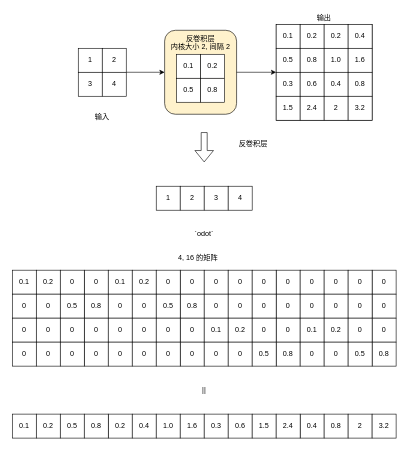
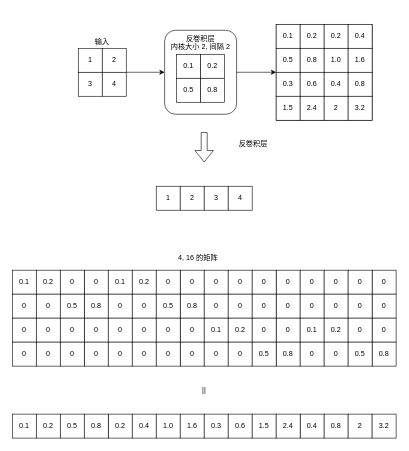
  <mxCell id="0" />
  <mxCell id="1" parent="0" />
  <mxCell id="2" style="rounded=0;orthogonalLoop=1;jettySize=auto;html=1;exitX=1;exitY=0;exitDx=0;exitDy=0;entryX=0;entryY=0.5;entryDx=0;entryDy=0;" parent="1" source="38" target="3" edge="1"><mxGeometry relative="1" as="geometry"><mxPoint x="220" y="120" as="sourcePoint" /></mxGeometry></mxCell>
- <mxCell id="3" value="反卷积层&lt;br&gt;内核大小 2, 间隔 2" style="rounded=1;whiteSpace=wrap;html=1;verticalAlign=top;fillColor=#fff2cc;" parent="1" vertex="1"><mxGeometry x="274" y="50" width="120" height="140" as="geometry" /></mxCell>
+ <mxCell id="3" value="反卷积层&lt;br&gt;内核大小 2, 间隔 2" style="rounded=1;whiteSpace=wrap;html=1;verticalAlign=top;" parent="1" vertex="1"><mxGeometry x="274" y="50" width="120" height="140" as="geometry" /></mxCell>
  <mxCell id="4" value="0.1" style="rounded=0;whiteSpace=wrap;html=1;" parent="1" vertex="1"><mxGeometry x="294" y="90" width="40" height="40" as="geometry" /></mxCell>
  <mxCell id="5" value="0.2" style="rounded=0;whiteSpace=wrap;html=1;" parent="1" vertex="1"><mxGeometry x="334" y="90" width="40" height="40" as="geometry" /></mxCell>
  <mxCell id="6" value="0.5" style="rounded=0;whiteSpace=wrap;html=1;" parent="1" vertex="1"><mxGeometry x="294" y="130" width="40" height="40" as="geometry" /></mxCell>
  <mxCell id="7" value="0.8" style="rounded=0;whiteSpace=wrap;html=1;" parent="1" vertex="1"><mxGeometry x="334" y="130" width="40" height="40" as="geometry" /></mxCell>
  <mxCell id="8" style="rounded=0;orthogonalLoop=1;jettySize=auto;html=1;exitX=1;exitY=0.5;exitDx=0;exitDy=0;" parent="1" source="3" edge="1"><mxGeometry relative="1" as="geometry"><mxPoint x="230" y="130" as="sourcePoint" /><mxPoint x="460" y="120" as="targetPoint" /></mxGeometry></mxCell>
- <mxCell id="9" value="输出" style="text;html=1;strokeColor=none;fillColor=none;align=center;verticalAlign=middle;whiteSpace=wrap;rounded=0;" parent="1" vertex="1"><mxGeometry x="510" y="20" width="60" height="20" as="geometry" /></mxCell>
  <mxCell id="10" value="1" style="rounded=0;whiteSpace=wrap;html=1;" parent="1" vertex="1"><mxGeometry x="260" y="310" width="40" height="40" as="geometry" /></mxCell>
  <mxCell id="11" value="2" style="rounded=0;whiteSpace=wrap;html=1;" parent="1" vertex="1"><mxGeometry x="300" y="310" width="40" height="40" as="geometry" /></mxCell>
  <mxCell id="12" value="3" style="rounded=0;whiteSpace=wrap;html=1;" parent="1" vertex="1"><mxGeometry x="340" y="310" width="40" height="40" as="geometry" /></mxCell>
  <mxCell id="13" value="4" style="rounded=0;whiteSpace=wrap;html=1;" parent="1" vertex="1"><mxGeometry x="380" y="310" width="40" height="40" as="geometry" /></mxCell>
  <mxCell id="14" value="" style="shape=flexArrow;endArrow=classic;html=1;" parent="1" edge="1"><mxGeometry width="50" height="50" relative="1" as="geometry"><mxPoint x="340" y="220" as="sourcePoint" /><mxPoint x="340" y="270" as="targetPoint" /></mxGeometry></mxCell>
  <mxCell id="15" value="0.1" style="rounded=0;whiteSpace=wrap;html=1;" parent="1" vertex="1"><mxGeometry x="20" y="450" width="40" height="40" as="geometry" /></mxCell>
  <mxCell id="16" value="0" style="rounded=0;whiteSpace=wrap;html=1;" parent="1" vertex="1"><mxGeometry x="140" y="450" width="40" height="40" as="geometry" /></mxCell>
  <mxCell id="17" value="0.2" style="rounded=0;whiteSpace=wrap;html=1;" parent="1" vertex="1"><mxGeometry x="60" y="450" width="40" height="40" as="geometry" /></mxCell>
  <mxCell id="18" value="0" style="rounded=0;whiteSpace=wrap;html=1;" parent="1" vertex="1"><mxGeometry x="100" y="450" width="40" height="40" as="geometry" /></mxCell>
- <mxCell id="19" value="`odot`" style="text;html=1;strokeColor=none;fillColor=none;align=center;verticalAlign=middle;whiteSpace=wrap;rounded=0;" parent="1" vertex="1"><mxGeometry x="310" y="370" width="60" height="40" as="geometry" /></mxCell>
  <mxCell id="20" value="0" style="rounded=0;whiteSpace=wrap;html=1;" parent="1" vertex="1"><mxGeometry x="20" y="490" width="40" height="40" as="geometry" /></mxCell>
  <mxCell id="21" style="edgeStyle=none;rounded=0;orthogonalLoop=1;jettySize=auto;html=1;exitX=0;exitY=0.5;exitDx=0;exitDy=0;entryX=0.75;entryY=0.5;entryDx=0;entryDy=0;entryPerimeter=0;" parent="1" source="22" target="24" edge="1"><mxGeometry relative="1" as="geometry" /></mxCell>
  <mxCell id="22" value="0.8" style="rounded=0;whiteSpace=wrap;html=1;" parent="1" vertex="1"><mxGeometry x="140" y="490" width="40" height="40" as="geometry" /></mxCell>
  <mxCell id="23" value="0" style="rounded=0;whiteSpace=wrap;html=1;" parent="1" vertex="1"><mxGeometry x="60" y="490" width="40" height="40" as="geometry" /></mxCell>
  <mxCell id="24" value="0.5" style="rounded=0;whiteSpace=wrap;html=1;" parent="1" vertex="1"><mxGeometry x="100" y="490" width="40" height="40" as="geometry" /></mxCell>
  <mxCell id="25" value="0" style="rounded=0;whiteSpace=wrap;html=1;" parent="1" vertex="1"><mxGeometry x="20" y="530" width="40" height="40" as="geometry" /></mxCell>
  <mxCell id="26" style="edgeStyle=none;rounded=0;orthogonalLoop=1;jettySize=auto;html=1;exitX=0;exitY=0.5;exitDx=0;exitDy=0;entryX=0.75;entryY=0.5;entryDx=0;entryDy=0;entryPerimeter=0;" parent="1" source="27" target="29" edge="1"><mxGeometry relative="1" as="geometry" /></mxCell>
  <mxCell id="27" value="0" style="rounded=0;whiteSpace=wrap;html=1;" parent="1" vertex="1"><mxGeometry x="140" y="530" width="40" height="40" as="geometry" /></mxCell>
  <mxCell id="28" value="0" style="rounded=0;whiteSpace=wrap;html=1;" parent="1" vertex="1"><mxGeometry x="60" y="530" width="40" height="40" as="geometry" /></mxCell>
  <mxCell id="29" value="0" style="rounded=0;whiteSpace=wrap;html=1;" parent="1" vertex="1"><mxGeometry x="100" y="530" width="40" height="40" as="geometry" /></mxCell>
  <mxCell id="30" value="0" style="rounded=0;whiteSpace=wrap;html=1;" parent="1" vertex="1"><mxGeometry x="20" y="570" width="40" height="40" as="geometry" /></mxCell>
  <mxCell id="31" value="0" style="rounded=0;whiteSpace=wrap;html=1;" parent="1" vertex="1"><mxGeometry x="140" y="570" width="40" height="40" as="geometry" /></mxCell>
  <mxCell id="32" value="0" style="rounded=0;whiteSpace=wrap;html=1;" parent="1" vertex="1"><mxGeometry x="60" y="570" width="40" height="40" as="geometry" /></mxCell>
  <mxCell id="33" value="0" style="rounded=0;whiteSpace=wrap;html=1;" parent="1" vertex="1"><mxGeometry x="100" y="570" width="40" height="40" as="geometry" /></mxCell>
  <mxCell id="34" value="4, 16 的矩阵" style="text;html=1;strokeColor=none;fillColor=none;align=center;verticalAlign=middle;whiteSpace=wrap;rounded=0;" parent="1" vertex="1"><mxGeometry x="295" y="420" width="70" height="20" as="geometry" /></mxCell>
  <mxCell id="35" value="1" style="rounded=0;whiteSpace=wrap;html=1;" vertex="1" parent="1"><mxGeometry x="130" y="80" width="40" height="40" as="geometry" /></mxCell>
  <mxCell id="36" value="2" style="rounded=0;whiteSpace=wrap;html=1;" vertex="1" parent="1"><mxGeometry x="170" y="80" width="40" height="40" as="geometry" /></mxCell>
  <mxCell id="37" value="3" style="rounded=0;whiteSpace=wrap;html=1;" vertex="1" parent="1"><mxGeometry x="130" y="120" width="40" height="40" as="geometry" /></mxCell>
  <mxCell id="38" value="4" style="rounded=0;whiteSpace=wrap;html=1;" vertex="1" parent="1"><mxGeometry x="170" y="120" width="40" height="40" as="geometry" /></mxCell>
  <mxCell id="39" value="" style="rounded=0;whiteSpace=wrap;html=1;" vertex="1" parent="1"><mxGeometry x="460" y="40" width="160" height="160" as="geometry" /></mxCell>
  <mxCell id="40" value="0.1" style="rounded=0;whiteSpace=wrap;html=1;" vertex="1" parent="1"><mxGeometry x="460" y="40" width="40" height="40" as="geometry" /></mxCell>
  <mxCell id="41" value="0.2" style="rounded=0;whiteSpace=wrap;html=1;" vertex="1" parent="1"><mxGeometry x="500" y="40" width="40" height="40" as="geometry" /></mxCell>
  <mxCell id="42" value="0.2" style="rounded=0;whiteSpace=wrap;html=1;" vertex="1" parent="1"><mxGeometry x="540" y="40" width="40" height="40" as="geometry" /></mxCell>
  <mxCell id="43" value="0.4" style="rounded=0;whiteSpace=wrap;html=1;" vertex="1" parent="1"><mxGeometry x="580" y="40" width="40" height="40" as="geometry" /></mxCell>
  <mxCell id="44" value="0.5" style="rounded=0;whiteSpace=wrap;html=1;" vertex="1" parent="1"><mxGeometry x="460" y="80" width="40" height="40" as="geometry" /></mxCell>
  <mxCell id="45" value="0.8" style="rounded=0;whiteSpace=wrap;html=1;" vertex="1" parent="1"><mxGeometry x="500" y="80" width="40" height="40" as="geometry" /></mxCell>
  <mxCell id="46" value="1.0" style="rounded=0;whiteSpace=wrap;html=1;" vertex="1" parent="1"><mxGeometry x="540" y="80" width="40" height="40" as="geometry" /></mxCell>
  <mxCell id="47" value="1.6" style="rounded=0;whiteSpace=wrap;html=1;" vertex="1" parent="1"><mxGeometry x="580" y="80" width="40" height="40" as="geometry" /></mxCell>
  <mxCell id="48" value="0.3" style="rounded=0;whiteSpace=wrap;html=1;" vertex="1" parent="1"><mxGeometry x="460" y="120" width="40" height="40" as="geometry" /></mxCell>
  <mxCell id="49" value="0.6" style="rounded=0;whiteSpace=wrap;html=1;" vertex="1" parent="1"><mxGeometry x="500" y="120" width="40" height="40" as="geometry" /></mxCell>
  <mxCell id="50" value="0.4" style="rounded=0;whiteSpace=wrap;html=1;" vertex="1" parent="1"><mxGeometry x="540" y="120" width="40" height="40" as="geometry" /></mxCell>
  <mxCell id="51" value="0.8" style="rounded=0;whiteSpace=wrap;html=1;" vertex="1" parent="1"><mxGeometry x="580" y="120" width="40" height="40" as="geometry" /></mxCell>
  <mxCell id="52" value="1.5" style="rounded=0;whiteSpace=wrap;html=1;" vertex="1" parent="1"><mxGeometry x="460" y="160" width="40" height="40" as="geometry" /></mxCell>
  <mxCell id="53" value="2.4" style="rounded=0;whiteSpace=wrap;html=1;" vertex="1" parent="1"><mxGeometry x="500" y="160" width="40" height="40" as="geometry" /></mxCell>
  <mxCell id="54" value="2" style="rounded=0;whiteSpace=wrap;html=1;" vertex="1" parent="1"><mxGeometry x="540" y="160" width="40" height="40" as="geometry" /></mxCell>
  <mxCell id="55" value="3.2" style="rounded=0;whiteSpace=wrap;html=1;" vertex="1" parent="1"><mxGeometry x="580" y="160" width="40" height="40" as="geometry" /></mxCell>
- <mxCell id="56" value="输入" style="text;html=1;strokeColor=none;fillColor=none;align=center;verticalAlign=middle;whiteSpace=wrap;rounded=0;" vertex="1" parent="1"><mxGeometry x="150" y="185" width="40" height="20" as="geometry" /></mxCell>
+ <mxCell id="56" value="输入" style="text;html=1;strokeColor=none;fillColor=none;align=center;verticalAlign=middle;whiteSpace=wrap;rounded=0;" vertex="1" parent="1"><mxGeometry x="150" y="60" width="40" height="20" as="geometry" /></mxCell>
  <mxCell id="57" value="反卷积层" style="text;html=1;strokeColor=none;fillColor=none;align=center;verticalAlign=middle;whiteSpace=wrap;rounded=0;" vertex="1" parent="1"><mxGeometry x="374" y="230" width="96" height="20" as="geometry" /></mxCell>
  <mxCell id="58" value="0.1" style="rounded=0;whiteSpace=wrap;html=1;" vertex="1" parent="1"><mxGeometry x="180" y="450" width="40" height="40" as="geometry" /></mxCell>
  <mxCell id="59" value="0" style="rounded=0;whiteSpace=wrap;html=1;" vertex="1" parent="1"><mxGeometry x="300" y="450" width="40" height="40" as="geometry" /></mxCell>
  <mxCell id="60" value="0.2" style="rounded=0;whiteSpace=wrap;html=1;" vertex="1" parent="1"><mxGeometry x="220" y="450" width="40" height="40" as="geometry" /></mxCell>
  <mxCell id="61" value="0" style="rounded=0;whiteSpace=wrap;html=1;" vertex="1" parent="1"><mxGeometry x="260" y="450" width="40" height="40" as="geometry" /></mxCell>
  <mxCell id="62" value="0" style="rounded=0;whiteSpace=wrap;html=1;" vertex="1" parent="1"><mxGeometry x="180" y="490" width="40" height="40" as="geometry" /></mxCell>
  <mxCell id="63" style="edgeStyle=none;rounded=0;orthogonalLoop=1;jettySize=auto;html=1;exitX=0;exitY=0.5;exitDx=0;exitDy=0;entryX=0.75;entryY=0.5;entryDx=0;entryDy=0;entryPerimeter=0;" edge="1" parent="1" source="64" target="66"><mxGeometry relative="1" as="geometry" /></mxCell>
  <mxCell id="64" value="0.8" style="rounded=0;whiteSpace=wrap;html=1;" vertex="1" parent="1"><mxGeometry x="300" y="490" width="40" height="40" as="geometry" /></mxCell>
  <mxCell id="65" value="0" style="rounded=0;whiteSpace=wrap;html=1;" vertex="1" parent="1"><mxGeometry x="220" y="490" width="40" height="40" as="geometry" /></mxCell>
  <mxCell id="66" value="0.5" style="rounded=0;whiteSpace=wrap;html=1;" vertex="1" parent="1"><mxGeometry x="260" y="490" width="40" height="40" as="geometry" /></mxCell>
  <mxCell id="67" value="0" style="rounded=0;whiteSpace=wrap;html=1;" vertex="1" parent="1"><mxGeometry x="180" y="530" width="40" height="40" as="geometry" /></mxCell>
  <mxCell id="68" style="edgeStyle=none;rounded=0;orthogonalLoop=1;jettySize=auto;html=1;exitX=0;exitY=0.5;exitDx=0;exitDy=0;entryX=0.75;entryY=0.5;entryDx=0;entryDy=0;entryPerimeter=0;" edge="1" parent="1" source="69" target="71"><mxGeometry relative="1" as="geometry" /></mxCell>
  <mxCell id="69" value="0" style="rounded=0;whiteSpace=wrap;html=1;" vertex="1" parent="1"><mxGeometry x="300" y="530" width="40" height="40" as="geometry" /></mxCell>
  <mxCell id="70" value="0" style="rounded=0;whiteSpace=wrap;html=1;" vertex="1" parent="1"><mxGeometry x="220" y="530" width="40" height="40" as="geometry" /></mxCell>
  <mxCell id="71" value="0" style="rounded=0;whiteSpace=wrap;html=1;" vertex="1" parent="1"><mxGeometry x="260" y="530" width="40" height="40" as="geometry" /></mxCell>
  <mxCell id="72" value="0" style="rounded=0;whiteSpace=wrap;html=1;" vertex="1" parent="1"><mxGeometry x="180" y="570" width="40" height="40" as="geometry" /></mxCell>
  <mxCell id="73" value="0" style="rounded=0;whiteSpace=wrap;html=1;" vertex="1" parent="1"><mxGeometry x="300" y="570" width="40" height="40" as="geometry" /></mxCell>
  <mxCell id="74" value="0" style="rounded=0;whiteSpace=wrap;html=1;" vertex="1" parent="1"><mxGeometry x="220" y="570" width="40" height="40" as="geometry" /></mxCell>
  <mxCell id="75" value="0" style="rounded=0;whiteSpace=wrap;html=1;" vertex="1" parent="1"><mxGeometry x="260" y="570" width="40" height="40" as="geometry" /></mxCell>
  <mxCell id="76" value="0" style="rounded=0;whiteSpace=wrap;html=1;" vertex="1" parent="1"><mxGeometry x="340" y="450" width="40" height="40" as="geometry" /></mxCell>
  <mxCell id="77" value="0" style="rounded=0;whiteSpace=wrap;html=1;" vertex="1" parent="1"><mxGeometry x="460" y="450" width="40" height="40" as="geometry" /></mxCell>
  <mxCell id="78" value="0" style="rounded=0;whiteSpace=wrap;html=1;" vertex="1" parent="1"><mxGeometry x="380" y="450" width="40" height="40" as="geometry" /></mxCell>
  <mxCell id="79" value="0" style="rounded=0;whiteSpace=wrap;html=1;" vertex="1" parent="1"><mxGeometry x="420" y="450" width="40" height="40" as="geometry" /></mxCell>
  <mxCell id="80" value="0" style="rounded=0;whiteSpace=wrap;html=1;" vertex="1" parent="1"><mxGeometry x="340" y="490" width="40" height="40" as="geometry" /></mxCell>
  <mxCell id="81" style="edgeStyle=none;rounded=0;orthogonalLoop=1;jettySize=auto;html=1;exitX=0;exitY=0.5;exitDx=0;exitDy=0;entryX=0.75;entryY=0.5;entryDx=0;entryDy=0;entryPerimeter=0;" edge="1" parent="1" source="82" target="84"><mxGeometry relative="1" as="geometry" /></mxCell>
  <mxCell id="82" value="0" style="rounded=0;whiteSpace=wrap;html=1;" vertex="1" parent="1"><mxGeometry x="460" y="490" width="40" height="40" as="geometry" /></mxCell>
  <mxCell id="83" value="0" style="rounded=0;whiteSpace=wrap;html=1;" vertex="1" parent="1"><mxGeometry x="380" y="490" width="40" height="40" as="geometry" /></mxCell>
  <mxCell id="84" value="0" style="rounded=0;whiteSpace=wrap;html=1;" vertex="1" parent="1"><mxGeometry x="420" y="490" width="40" height="40" as="geometry" /></mxCell>
  <mxCell id="85" value="0.1" style="rounded=0;whiteSpace=wrap;html=1;" vertex="1" parent="1"><mxGeometry x="340" y="530" width="40" height="40" as="geometry" /></mxCell>
  <mxCell id="86" style="edgeStyle=none;rounded=0;orthogonalLoop=1;jettySize=auto;html=1;exitX=0;exitY=0.5;exitDx=0;exitDy=0;entryX=0.75;entryY=0.5;entryDx=0;entryDy=0;entryPerimeter=0;" edge="1" parent="1" source="87" target="89"><mxGeometry relative="1" as="geometry" /></mxCell>
  <mxCell id="87" value="0" style="rounded=0;whiteSpace=wrap;html=1;" vertex="1" parent="1"><mxGeometry x="460" y="530" width="40" height="40" as="geometry" /></mxCell>
  <mxCell id="88" value="0.2" style="rounded=0;whiteSpace=wrap;html=1;" vertex="1" parent="1"><mxGeometry x="380" y="530" width="40" height="40" as="geometry" /></mxCell>
  <mxCell id="89" value="0" style="rounded=0;whiteSpace=wrap;html=1;" vertex="1" parent="1"><mxGeometry x="420" y="530" width="40" height="40" as="geometry" /></mxCell>
  <mxCell id="90" value="0" style="rounded=0;whiteSpace=wrap;html=1;" vertex="1" parent="1"><mxGeometry x="340" y="570" width="40" height="40" as="geometry" /></mxCell>
  <mxCell id="91" value="0.8" style="rounded=0;whiteSpace=wrap;html=1;" vertex="1" parent="1"><mxGeometry x="460" y="570" width="40" height="40" as="geometry" /></mxCell>
  <mxCell id="92" value="0" style="rounded=0;whiteSpace=wrap;html=1;" vertex="1" parent="1"><mxGeometry x="380" y="570" width="40" height="40" as="geometry" /></mxCell>
  <mxCell id="93" value="0.5" style="rounded=0;whiteSpace=wrap;html=1;" vertex="1" parent="1"><mxGeometry x="420" y="570" width="40" height="40" as="geometry" /></mxCell>
  <mxCell id="94" value="0" style="rounded=0;whiteSpace=wrap;html=1;" vertex="1" parent="1"><mxGeometry x="500" y="450" width="40" height="40" as="geometry" /></mxCell>
  <mxCell id="95" value="0" style="rounded=0;whiteSpace=wrap;html=1;" vertex="1" parent="1"><mxGeometry x="620" y="450" width="40" height="40" as="geometry" /></mxCell>
  <mxCell id="96" value="0" style="rounded=0;whiteSpace=wrap;html=1;" vertex="1" parent="1"><mxGeometry x="540" y="450" width="40" height="40" as="geometry" /></mxCell>
  <mxCell id="97" value="0" style="rounded=0;whiteSpace=wrap;html=1;" vertex="1" parent="1"><mxGeometry x="580" y="450" width="40" height="40" as="geometry" /></mxCell>
  <mxCell id="98" value="0" style="rounded=0;whiteSpace=wrap;html=1;" vertex="1" parent="1"><mxGeometry x="500" y="490" width="40" height="40" as="geometry" /></mxCell>
  <mxCell id="99" style="edgeStyle=none;rounded=0;orthogonalLoop=1;jettySize=auto;html=1;exitX=0;exitY=0.5;exitDx=0;exitDy=0;entryX=0.75;entryY=0.5;entryDx=0;entryDy=0;entryPerimeter=0;" edge="1" parent="1" source="100" target="102"><mxGeometry relative="1" as="geometry" /></mxCell>
  <mxCell id="100" value="0" style="rounded=0;whiteSpace=wrap;html=1;" vertex="1" parent="1"><mxGeometry x="620" y="490" width="40" height="40" as="geometry" /></mxCell>
  <mxCell id="101" value="0" style="rounded=0;whiteSpace=wrap;html=1;" vertex="1" parent="1"><mxGeometry x="540" y="490" width="40" height="40" as="geometry" /></mxCell>
  <mxCell id="102" value="0" style="rounded=0;whiteSpace=wrap;html=1;" vertex="1" parent="1"><mxGeometry x="580" y="490" width="40" height="40" as="geometry" /></mxCell>
  <mxCell id="103" value="0.1" style="rounded=0;whiteSpace=wrap;html=1;" vertex="1" parent="1"><mxGeometry x="500" y="530" width="40" height="40" as="geometry" /></mxCell>
  <mxCell id="104" style="edgeStyle=none;rounded=0;orthogonalLoop=1;jettySize=auto;html=1;exitX=0;exitY=0.5;exitDx=0;exitDy=0;entryX=0.75;entryY=0.5;entryDx=0;entryDy=0;entryPerimeter=0;" edge="1" parent="1" source="105" target="107"><mxGeometry relative="1" as="geometry" /></mxCell>
  <mxCell id="105" value="0" style="rounded=0;whiteSpace=wrap;html=1;" vertex="1" parent="1"><mxGeometry x="620" y="530" width="40" height="40" as="geometry" /></mxCell>
  <mxCell id="106" value="0.2" style="rounded=0;whiteSpace=wrap;html=1;" vertex="1" parent="1"><mxGeometry x="540" y="530" width="40" height="40" as="geometry" /></mxCell>
  <mxCell id="107" value="0" style="rounded=0;whiteSpace=wrap;html=1;" vertex="1" parent="1"><mxGeometry x="580" y="530" width="40" height="40" as="geometry" /></mxCell>
  <mxCell id="108" value="0" style="rounded=0;whiteSpace=wrap;html=1;" vertex="1" parent="1"><mxGeometry x="500" y="570" width="40" height="40" as="geometry" /></mxCell>
  <mxCell id="109" value="0.8" style="rounded=0;whiteSpace=wrap;html=1;" vertex="1" parent="1"><mxGeometry x="620" y="570" width="40" height="40" as="geometry" /></mxCell>
  <mxCell id="110" value="0" style="rounded=0;whiteSpace=wrap;html=1;" vertex="1" parent="1"><mxGeometry x="540" y="570" width="40" height="40" as="geometry" /></mxCell>
  <mxCell id="111" value="0.5" style="rounded=0;whiteSpace=wrap;html=1;" vertex="1" parent="1"><mxGeometry x="580" y="570" width="40" height="40" as="geometry" /></mxCell>
  <mxCell id="112" value="||" style="text;html=1;strokeColor=none;fillColor=none;align=center;verticalAlign=middle;whiteSpace=wrap;rounded=0;" vertex="1" parent="1"><mxGeometry x="320" y="640" width="40" height="20" as="geometry" /></mxCell>
  <mxCell id="113" value="0.1" style="rounded=0;whiteSpace=wrap;html=1;" vertex="1" parent="1"><mxGeometry x="20" y="690" width="40" height="40" as="geometry" /></mxCell>
  <mxCell id="114" value="0.2" style="rounded=0;whiteSpace=wrap;html=1;" vertex="1" parent="1"><mxGeometry x="60" y="690" width="40" height="40" as="geometry" /></mxCell>
  <mxCell id="115" value="0.2" style="rounded=0;whiteSpace=wrap;html=1;" vertex="1" parent="1"><mxGeometry x="180" y="690" width="40" height="40" as="geometry" /></mxCell>
  <mxCell id="116" value="0.4" style="rounded=0;whiteSpace=wrap;html=1;" vertex="1" parent="1"><mxGeometry x="220" y="690" width="40" height="40" as="geometry" /></mxCell>
  <mxCell id="117" value="0.5" style="rounded=0;whiteSpace=wrap;html=1;" vertex="1" parent="1"><mxGeometry x="100" y="690" width="40" height="40" as="geometry" /></mxCell>
  <mxCell id="118" value="0.8" style="rounded=0;whiteSpace=wrap;html=1;" vertex="1" parent="1"><mxGeometry x="140" y="690" width="40" height="40" as="geometry" /></mxCell>
  <mxCell id="119" value="1.0" style="rounded=0;whiteSpace=wrap;html=1;" vertex="1" parent="1"><mxGeometry x="260" y="690" width="40" height="40" as="geometry" /></mxCell>
  <mxCell id="120" value="1.6" style="rounded=0;whiteSpace=wrap;html=1;" vertex="1" parent="1"><mxGeometry x="300" y="690" width="40" height="40" as="geometry" /></mxCell>
  <mxCell id="121" value="0.3" style="rounded=0;whiteSpace=wrap;html=1;" vertex="1" parent="1"><mxGeometry x="340" y="690" width="40" height="40" as="geometry" /></mxCell>
  <mxCell id="122" value="0.6" style="rounded=0;whiteSpace=wrap;html=1;" vertex="1" parent="1"><mxGeometry x="380" y="690" width="40" height="40" as="geometry" /></mxCell>
  <mxCell id="123" value="0.4" style="rounded=0;whiteSpace=wrap;html=1;" vertex="1" parent="1"><mxGeometry x="500" y="690" width="40" height="40" as="geometry" /></mxCell>
  <mxCell id="124" value="0.8" style="rounded=0;whiteSpace=wrap;html=1;" vertex="1" parent="1"><mxGeometry x="540" y="690" width="40" height="40" as="geometry" /></mxCell>
  <mxCell id="125" value="1.5" style="rounded=0;whiteSpace=wrap;html=1;" vertex="1" parent="1"><mxGeometry x="420" y="690" width="40" height="40" as="geometry" /></mxCell>
  <mxCell id="126" value="2.4" style="rounded=0;whiteSpace=wrap;html=1;" vertex="1" parent="1"><mxGeometry x="460" y="690" width="40" height="40" as="geometry" /></mxCell>
  <mxCell id="127" value="2" style="rounded=0;whiteSpace=wrap;html=1;" vertex="1" parent="1"><mxGeometry x="580" y="690" width="40" height="40" as="geometry" /></mxCell>
  <mxCell id="128" value="3.2" style="rounded=0;whiteSpace=wrap;html=1;" vertex="1" parent="1"><mxGeometry x="620" y="690" width="40" height="40" as="geometry" /></mxCell>
